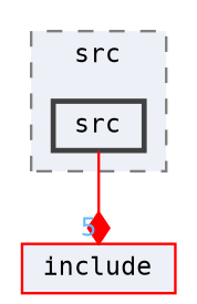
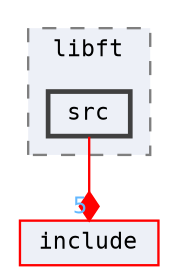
  digraph {
    compound=true
    fontname="DejaVu Sans Mono"
    node [fillcolor="#edf0f7" fontname="DejaVu Sans Mono" fontsize=10 shape=box]
    n1 [color=grey25 height=0.2 label=src style="filled,bold" width=0.4]
    n2 [color=red height=0.2 label=include style=filled width=0.4]
    subgraph cluster_1 {
      bgcolor="#edf0f7"
      fontsize=10
-     label=src
+     label=libft
      pencolor=grey50
      style="filled,dashed"
      n1
    }
    n1 -> n2 [color=red fontcolor=steelblue1 fontname="DejaVu Sans Mono" fontsize=10 headlabel=5 labeldistance=1.5 labelfontname=Helvetica labelfontsize=10 arrowhead=diamond]
  }
